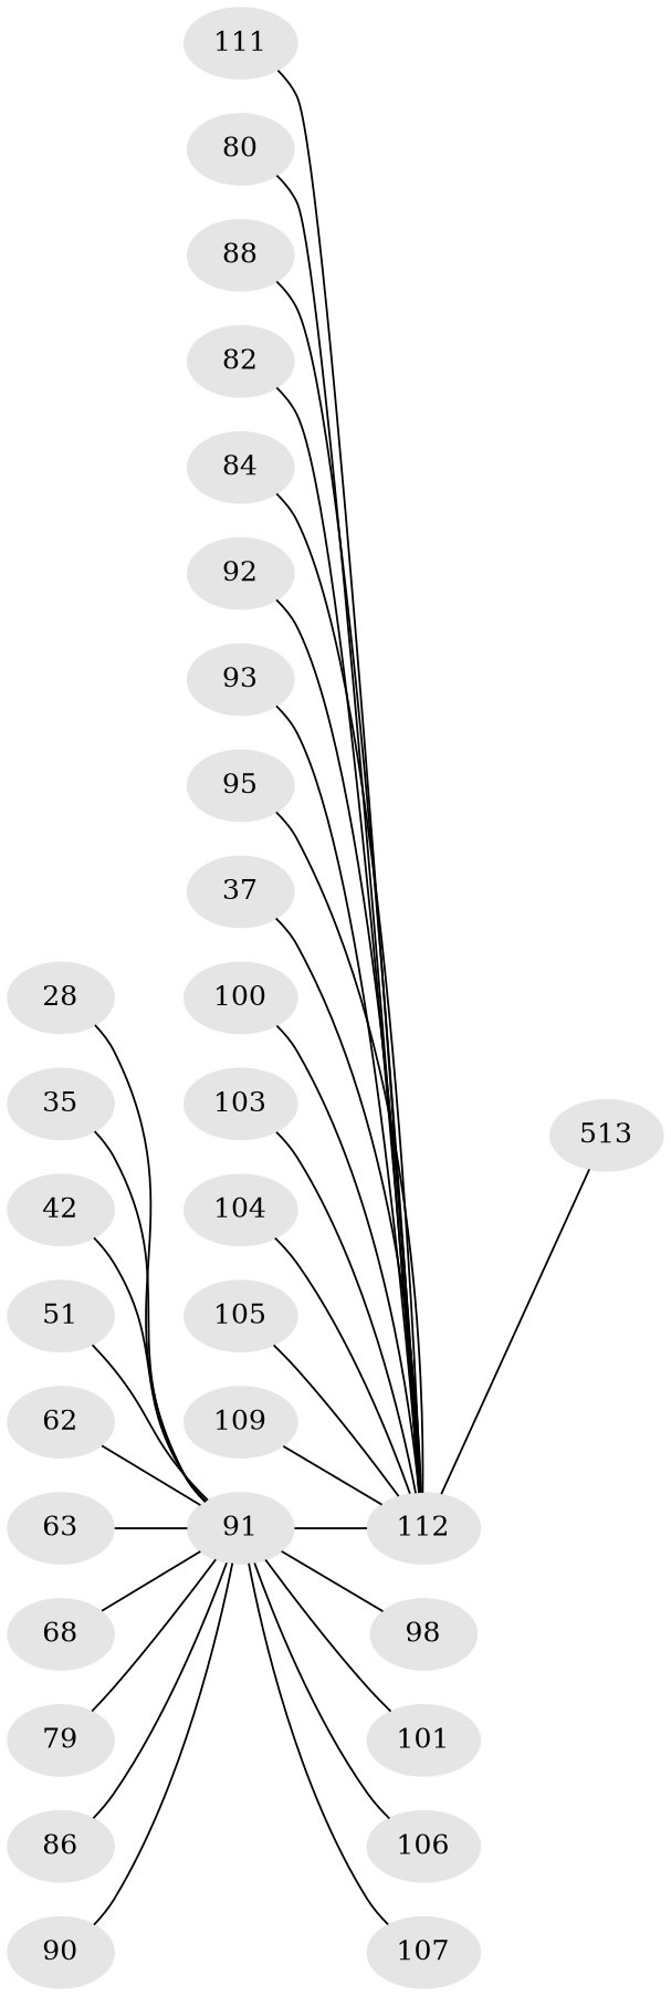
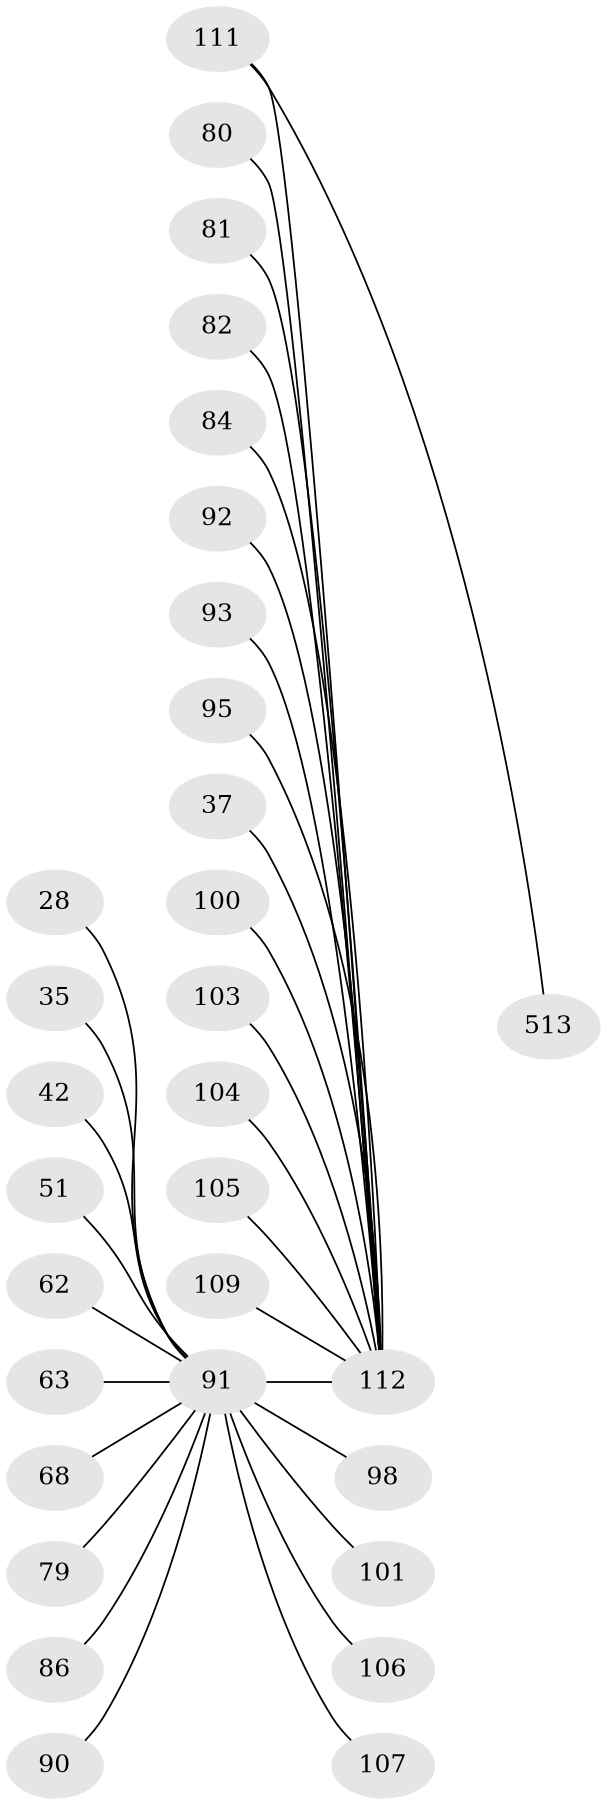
  graph {
    rankdir=LR
    node [color=gray90 style=filled]
    91 [super="+72+78+88+6+16+23"]
    112 [super="+11+54+26+8+102+94+73+110+14+31+33+38+39+40+41+44+49+56+57+60+61+71"]
    98
    101 [super="+66"]
    106
    107
    28
    35
    42
    51 [super="+30"]
    62 [super="+45"]
    63
    68
    79
    n15 [label=513]
    80
-   81 [label=88]
+   81
    82
    84 [super="+74"]
    86
    90
    92
    93
    95 [super="+64"]
    n25 [label=37]
    100 [super="+76"]
    103
    104
    105 [super="+47"]
    109
    111 [super="+108"]
    91 -- 112 [weight=29]
    91 -- 98
    91 -- 101
    91 -- 106
    91 -- 107
-   112 -- n15
+   111 -- n15
    28 -- 91
    35 -- 91 [weight=2]
    42 -- 91
    51 -- 91
    62 -- 91
    63 -- 91
    68 -- 91
    79 -- 91
    80 -- 112
    81 -- 112
    82 -- 112
    84 -- 112
    86 -- 91 [weight=2]
    90 -- 91 [weight=2]
    92 -- 112
    93 -- 112
    95 -- 112
    n25 -- 112
    100 -- 112 [weight=2]
    103 -- 112
    104 -- 112
    105 -- 112
    109 -- 112
    111 -- 112
  }
